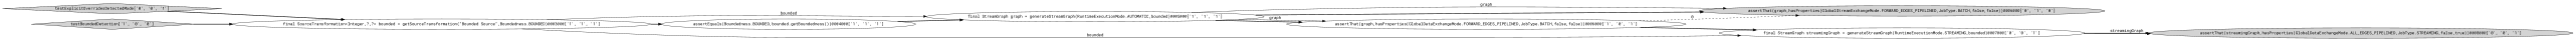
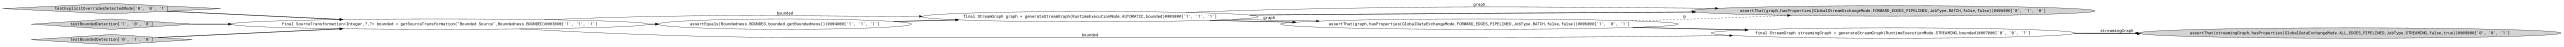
  digraph {
    rankdir=LR
    fontname="Roboto Mono"
    node [fillcolor=white shape=ellipse style=filled fontname="Roboto Mono"]
    edge [style=bold fontname="Roboto Mono"]
    n1 [label="assertEquals(Boundedness.BOUNDED,bounded.getBoundedness())@@@4@@@['1', '1', '1']"]
    n2 [label="final StreamGraph graph = generateStreamGraph(RuntimeExecutionMode.AUTOMATIC,bounded)@@@5@@@['1', '1', '1']"]
    n3 [label="final StreamGraph streamingGraph = generateStreamGraph(RuntimeExecutionMode.STREAMING,bounded)@@@7@@@['0', '0', '1']"]
    n4 [fillcolor=lightgray label="assertThat(streamingGraph,hasProperties(GlobalDataExchangeMode.ALL_EDGES_PIPELINED,JobType.STREAMING,false,true))@@@8@@@['0', '0', '1']"]
    n5 [label="assertThat(graph,hasProperties(GlobalDataExchangeMode.FORWARD_EDGES_PIPELINED,JobType.BATCH,false,false))@@@6@@@['1', '0', '1']"]
    n6 [fillcolor=lightgray label="assertThat(graph,hasProperties(GlobalStreamExchangeMode.FORWARD_EDGES_PIPELINED,JobType.BATCH,false,false))@@@6@@@['0', '1', '0']"]
    n7 [fillcolor=lightgray label="testExplicitOverridesDetectedMode['0', '0', '1']" shape=diamond]
    n8 [label="final SourceTransformation<Integer,?,?> bounded = getSourceTransformation(\"Bounded Source\",Boundedness.BOUNDED)@@@3@@@['1', '1', '1']"]
    n9 [fillcolor=lightgray label="testBoundedDetection['1', '0', '0']" shape=diamond]
+   n10 [fillcolor=lightgray label="testBoundedDetection['0', '1', '0']" shape=diamond]
    n1 -> n2
    n2 -> n5 [label="graph" style=solid]
    n2 -> n5
    n2 -> n6
    n2 -> n6 [label="graph" style=solid]
    n3 -> n4 [label=streamingGraph style=solid]
    n3 -> n4
    n5 -> n3
    n5 -> n6 [label=0 style=dashed]
    n7 -> n8
    n8 -> n1
    n8 -> n2 [label=bounded style=solid]
    n8 -> n3 [label=bounded style=solid]
    n9 -> n8
+   n10 -> n8
  }
